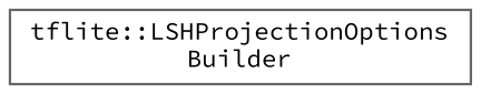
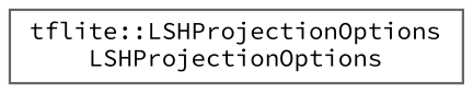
  digraph {
    rankdir=LR
    fontname="Source Code Pro"
-   n1 [color=grey40 fillcolor=white fontname="Source Code Pro" fontsize=10 height=0.2 label="tflite::LSHProjectionOptions\lBuilder" shape=box style=filled width=0.4]
+   n1 [color=grey40 fillcolor=white fontname="Source Code Pro" fontsize=10 height=0.2 label="tflite::LSHProjectionOptions\lLSHProjectionOptions" shape=box style=filled width=0.4]
  }
